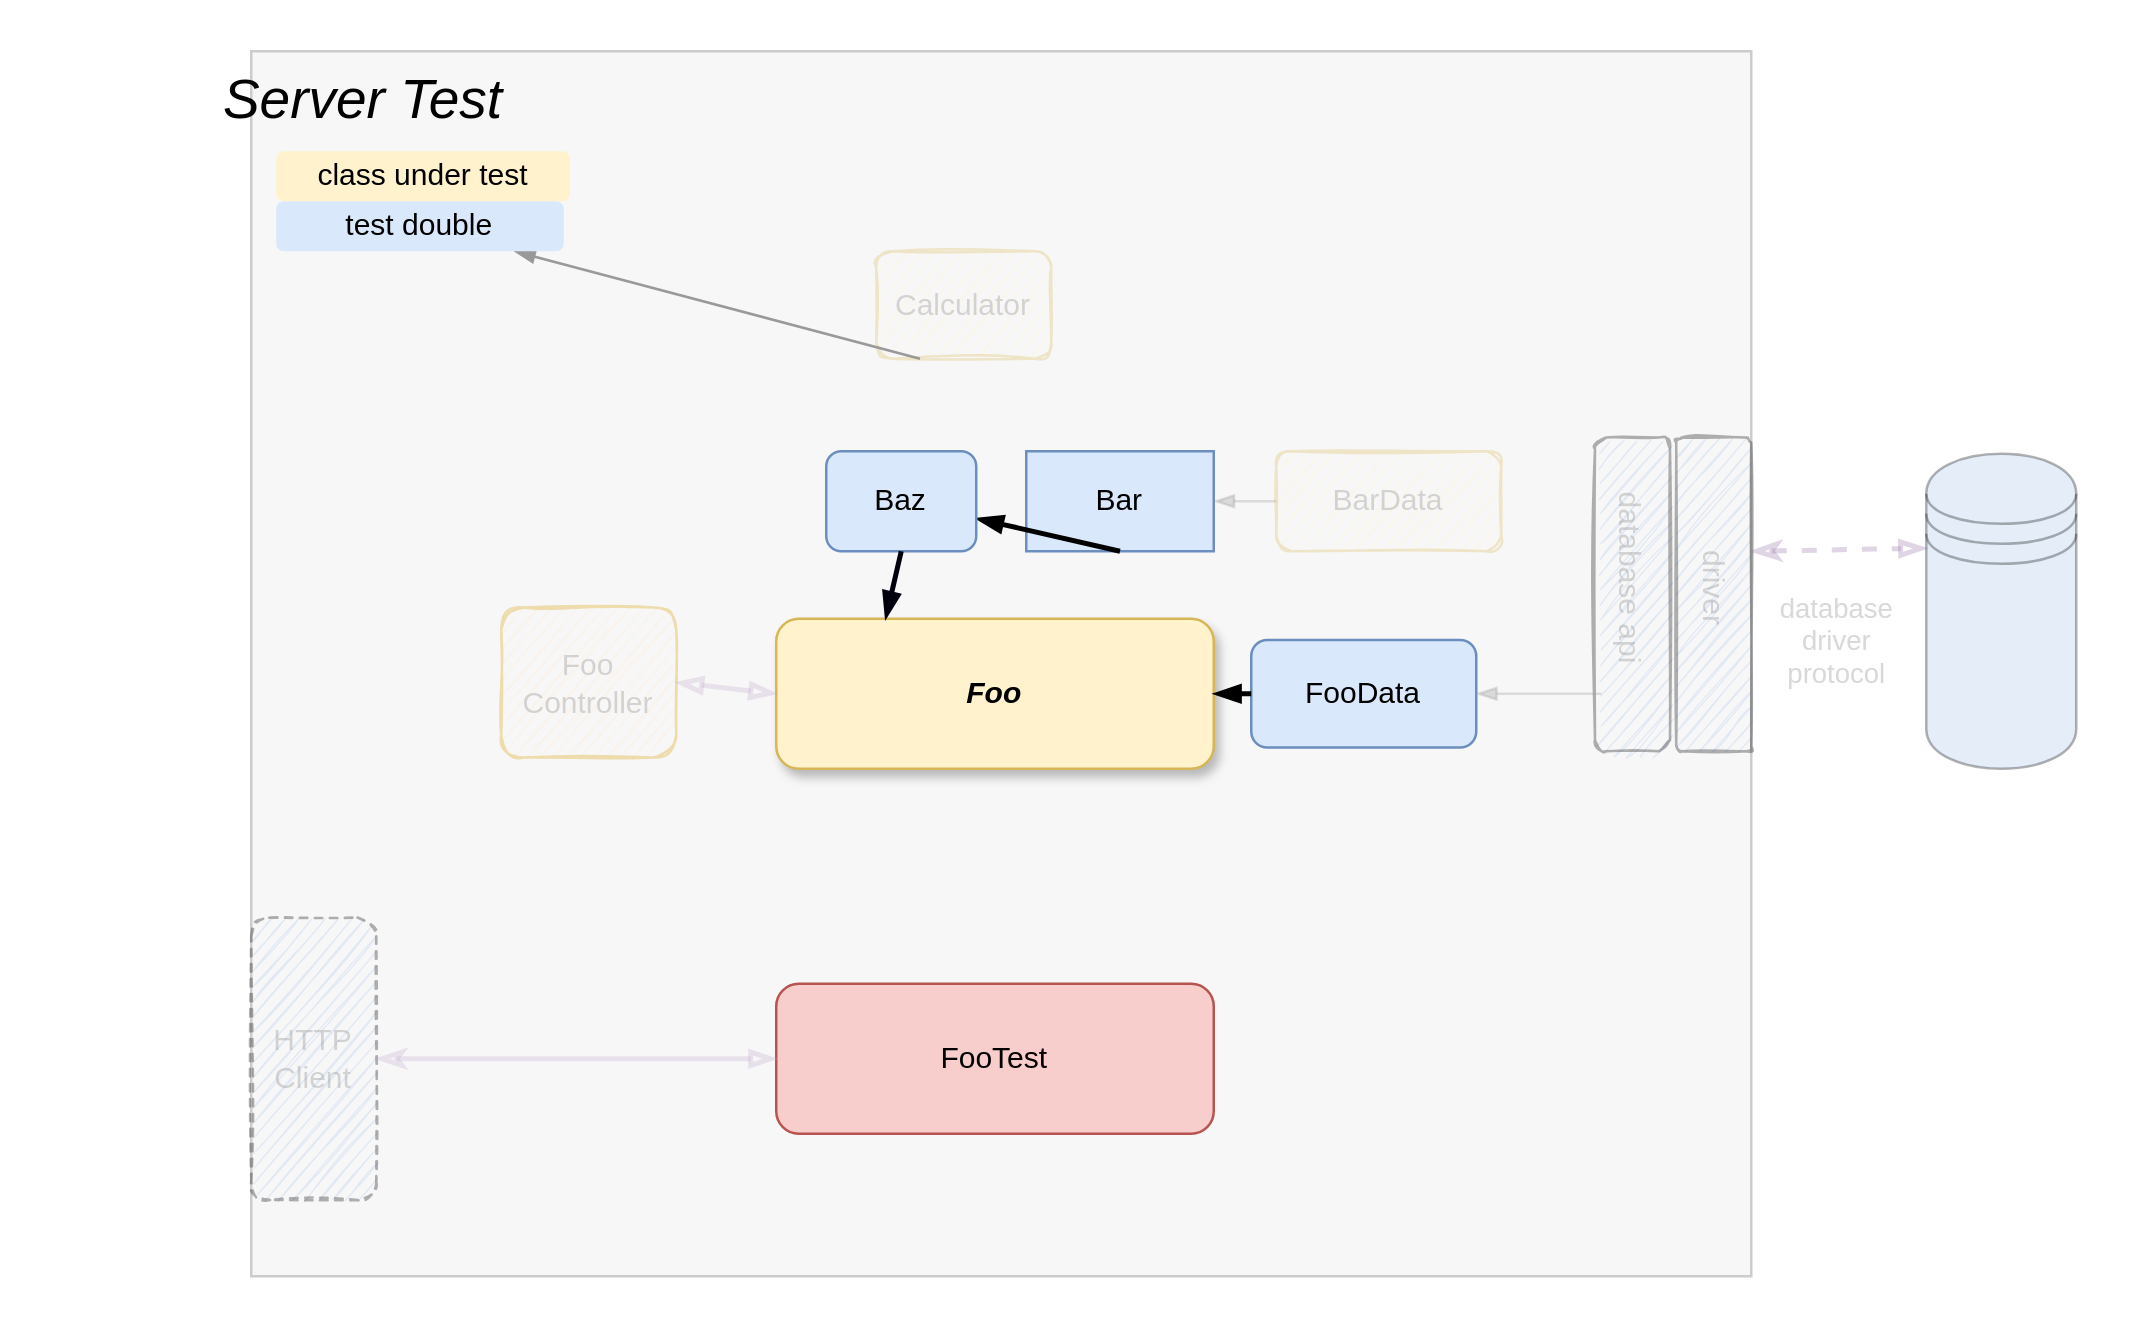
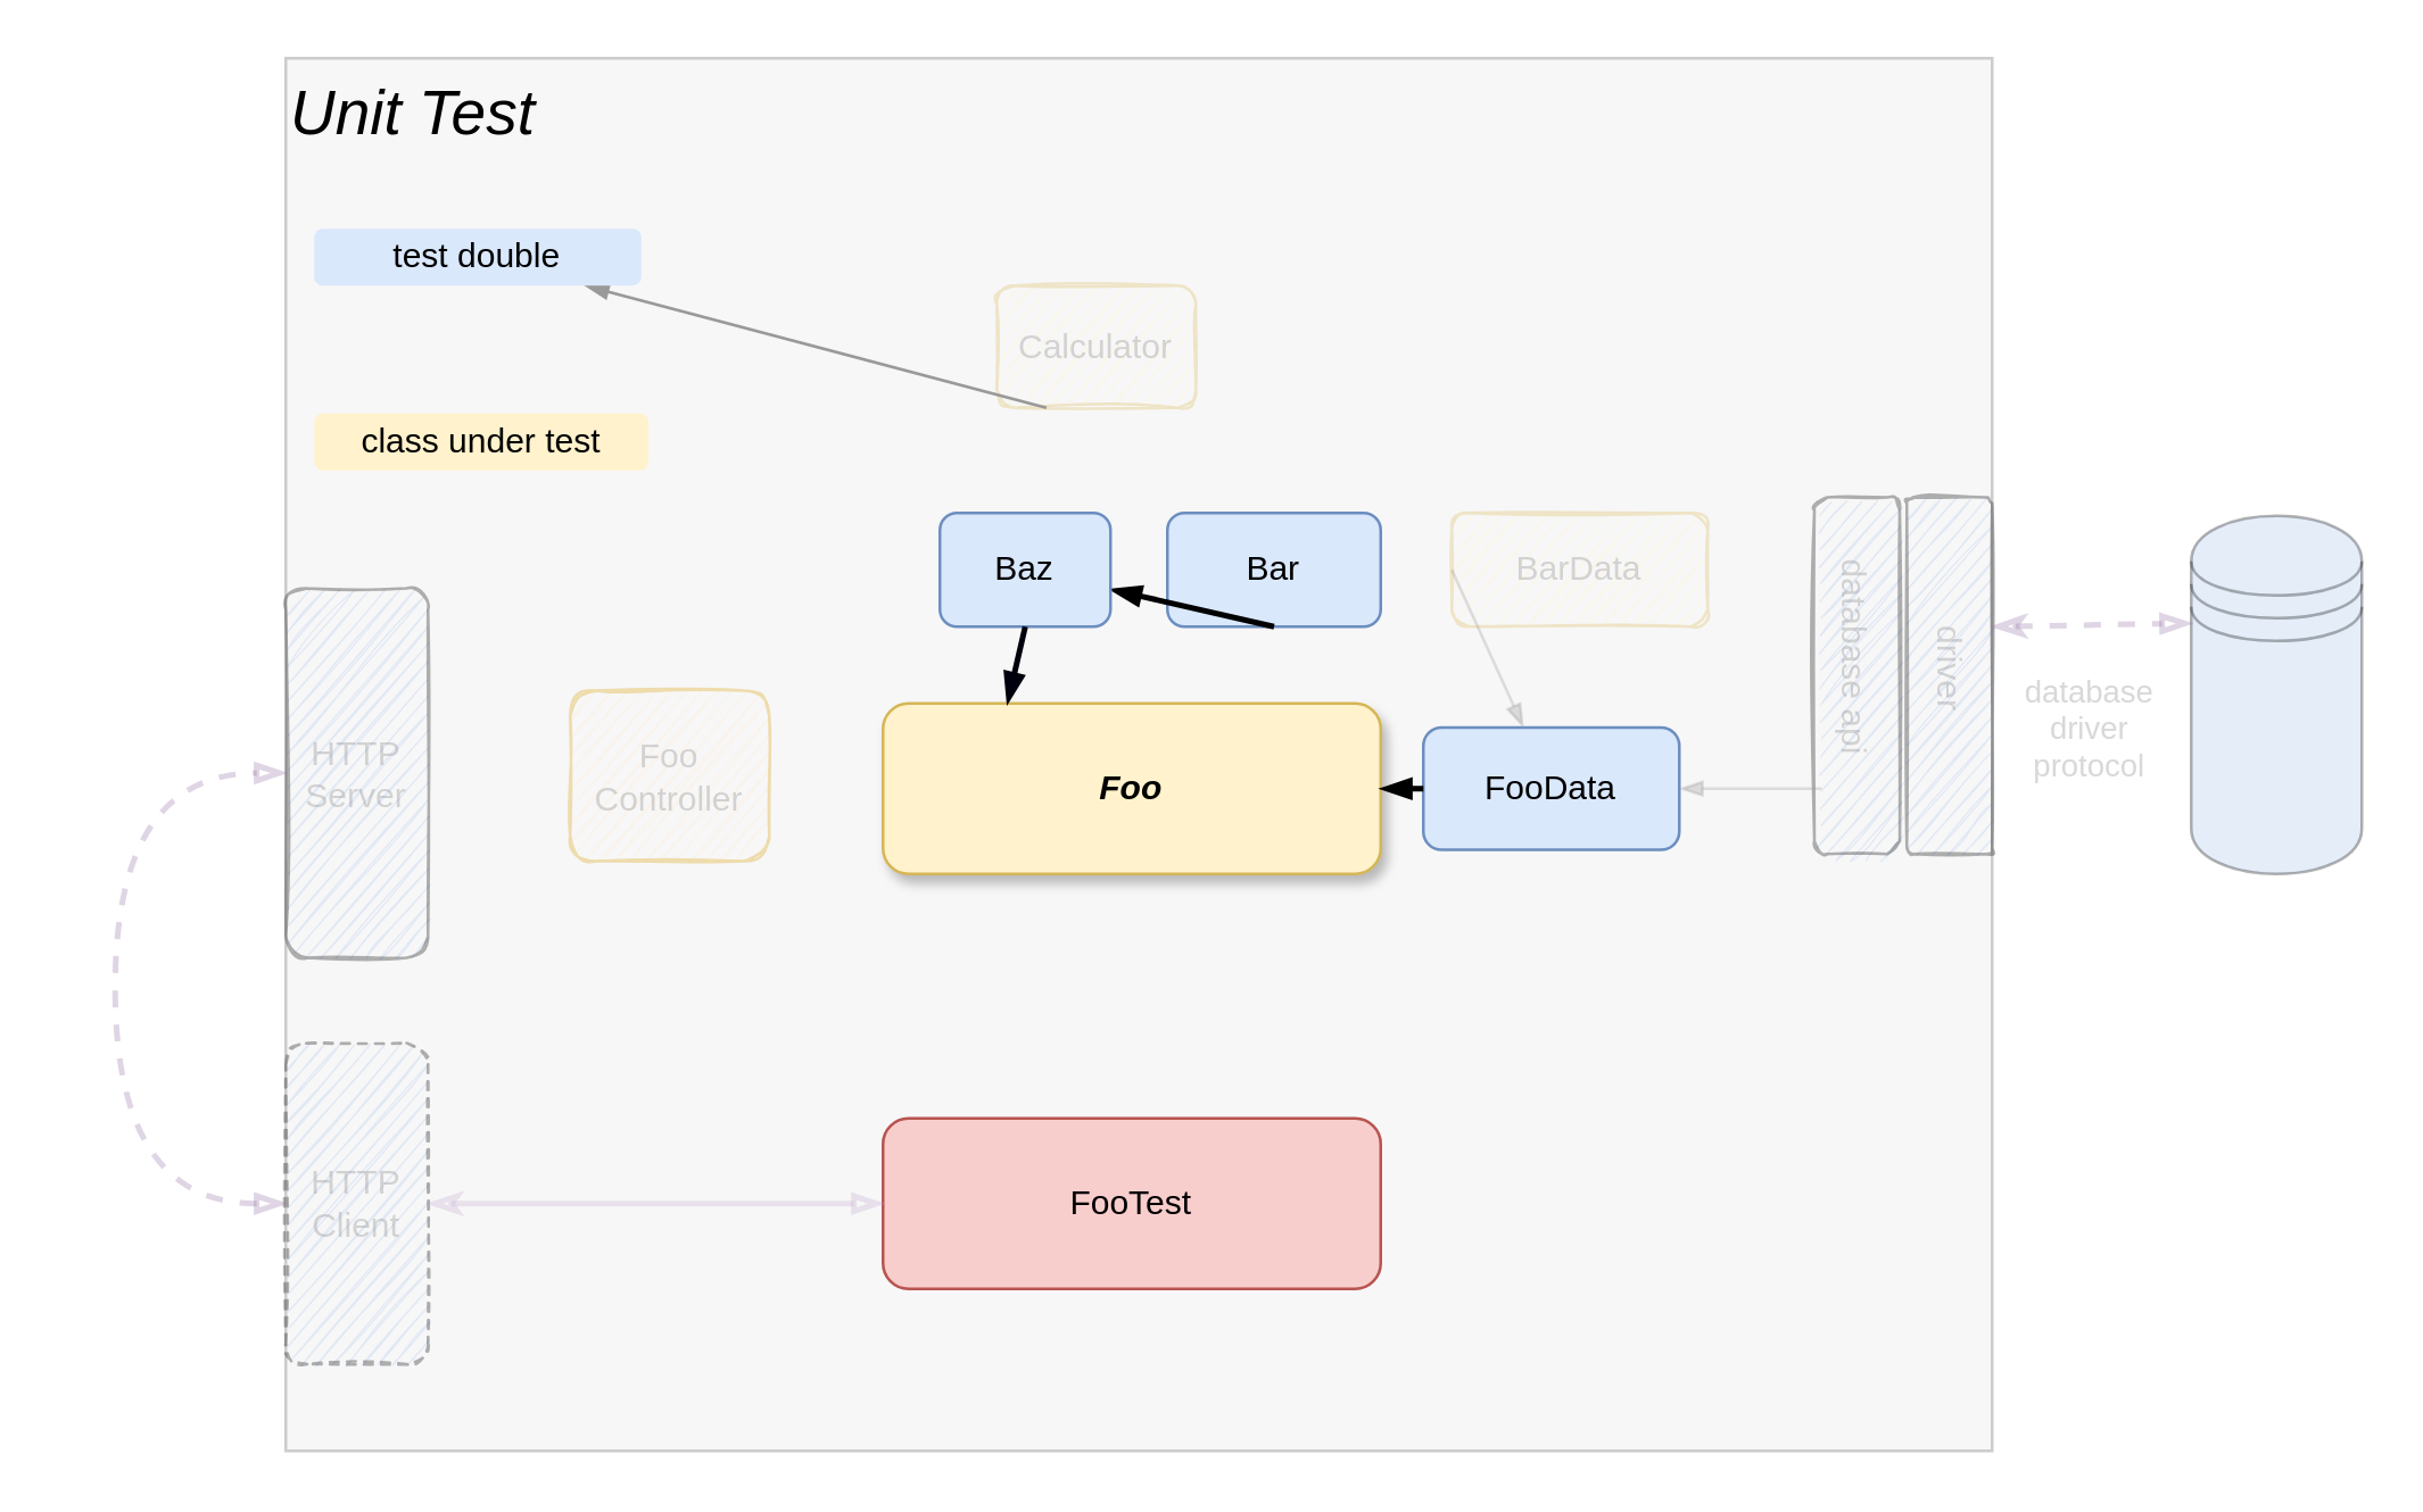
  <mxCell id="0" />
  <mxCell id="1" parent="0" />
  <mxCell id="2" value="" style="rounded=0;whiteSpace=wrap;html=1;fillColor=#F7F7F7;strokeColor=#CCCCCC;" parent="1" vertex="1"><mxGeometry x="100" y="20" width="600" height="490" as="geometry" /></mxCell>
  <mxCell id="3" value="&lt;div&gt;&lt;b&gt;&lt;i&gt;Foo&lt;/i&gt;&lt;/b&gt;&lt;/div&gt;" style="rounded=1;whiteSpace=wrap;html=1;fillColor=#fff2cc;strokeColor=#d6b656;shadow=1;" parent="1" vertex="1"><mxGeometry x="310" y="247" width="175" height="60" as="geometry" /></mxCell>
  <mxCell id="4" value="&lt;div&gt;BarData&lt;/div&gt;" style="rounded=1;whiteSpace=wrap;html=1;fillColor=#fff2cc;strokeColor=#d6b656;sketch=1;fontColor=#808080;opacity=30;textOpacity=30;" parent="1" vertex="1"><mxGeometry x="510" y="180" width="90" height="40" as="geometry" /></mxCell>
- <mxCell id="5" value="&lt;div&gt;Bar&lt;/div&gt;" style="whiteSpace=wrap;html=1;fillColor=#dae8fc;strokeColor=#6c8ebf;rounded=0;" parent="1" vertex="1"><mxGeometry x="410" y="180" width="75" height="40" as="geometry" /></mxCell>
+ <mxCell id="5" value="&lt;div&gt;Bar&lt;/div&gt;" style="rounded=1;whiteSpace=wrap;html=1;fillColor=#dae8fc;strokeColor=#6c8ebf;" parent="1" vertex="1"><mxGeometry x="410" y="180" width="75" height="40" as="geometry" /></mxCell>
  <mxCell id="6" value="&lt;div&gt;FooData&lt;/div&gt;" style="rounded=1;whiteSpace=wrap;html=1;fillColor=#dae8fc;strokeColor=#6c8ebf;" parent="1" vertex="1"><mxGeometry x="500" y="255.5" width="90" height="43" as="geometry" /></mxCell>
  <mxCell id="7" value="" style="endArrow=blockThin;html=1;rounded=0;exitX=0.5;exitY=1;exitDx=0;exitDy=0;endFill=1;strokeWidth=2;" parent="1" source="5" target="25" edge="1"><mxGeometry width="50" height="50" relative="1" as="geometry"><mxPoint x="318" y="177" as="sourcePoint" /><mxPoint x="430" y="337" as="targetPoint" /></mxGeometry></mxCell>
- <mxCell id="8" value="" style="endArrow=blockThin;html=1;rounded=0;exitX=0;exitY=0.5;exitDx=0;exitDy=0;entryX=1;entryY=0.5;entryDx=0;entryDy=0;endFill=1;strokeColor=#999999;opacity=30;textOpacity=30;" parent="1" source="4" target="5" edge="1"><mxGeometry width="50" height="50" relative="1" as="geometry"><mxPoint x="355" y="187" as="sourcePoint" /><mxPoint x="355" y="257" as="targetPoint" /></mxGeometry></mxCell>
+ <mxCell id="8" value="" style="endArrow=blockThin;html=1;rounded=0;exitX=0;exitY=0.5;exitDx=0;exitDy=0;endFill=1;strokeColor=#999999;opacity=30;textOpacity=30;" parent="1" source="4" target="6" edge="1"><mxGeometry width="50" height="50" relative="1" as="geometry"><mxPoint x="355" y="187" as="sourcePoint" /><mxPoint x="355" y="257" as="targetPoint" /></mxGeometry></mxCell>
  <mxCell id="9" value="" style="endArrow=blockThin;html=1;rounded=0;exitX=0;exitY=0.5;exitDx=0;exitDy=0;entryX=1;entryY=0.5;entryDx=0;entryDy=0;endFill=1;strokeWidth=2;" parent="1" source="6" target="3" edge="1"><mxGeometry width="50" height="50" relative="1" as="geometry"><mxPoint x="365" y="197" as="sourcePoint" /><mxPoint x="365" y="267" as="targetPoint" /></mxGeometry></mxCell>
  <mxCell id="10" value="&lt;div&gt;Calculator&lt;/div&gt;" style="rounded=1;whiteSpace=wrap;html=1;fillColor=#fff2cc;strokeColor=#d6b656;shadow=0;glass=0;sketch=1;fontColor=#808080;opacity=30;textOpacity=30;" parent="1" vertex="1"><mxGeometry x="350" y="100" width="70" height="43" as="geometry" /></mxCell>
  <mxCell id="11" value="" style="endArrow=blockThin;html=1;rounded=0;elbow=vertical;endFill=1;strokeWidth=1;exitX=0.25;exitY=1;exitDx=0;exitDy=0;strokeColor=#999999;" parent="1" source="10" target="30" edge="1"><mxGeometry width="50" height="50" relative="1" as="geometry"><mxPoint x="330" y="110" as="sourcePoint" /><mxPoint x="355" y="257" as="targetPoint" /></mxGeometry></mxCell>
  <mxCell id="12" value="" style="shape=datastore;whiteSpace=wrap;html=1;fillColor=#A9C4EB;textOpacity=30;opacity=30;" parent="1" vertex="1"><mxGeometry x="770" y="181" width="60" height="126" as="geometry" /></mxCell>
  <mxCell id="13" value="" style="rounded=1;whiteSpace=wrap;html=1;fillColor=#A9C4EB;sketch=1;textOpacity=30;opacity=30;" parent="1" vertex="1"><mxGeometry x="637.5" y="174.5" width="30" height="125.5" as="geometry" /></mxCell>
  <mxCell id="14" value="" style="endArrow=blockThin;html=1;rounded=0;entryX=1;entryY=0.5;entryDx=0;entryDy=0;endFill=1;strokeColor=#999999;opacity=30;textOpacity=30;" parent="1" target="6" edge="1"><mxGeometry width="50" height="50" relative="1" as="geometry"><mxPoint x="640" y="277" as="sourcePoint" /><mxPoint x="640" y="157" as="targetPoint" /></mxGeometry></mxCell>
  <mxCell id="15" value="&lt;div&gt;Foo&lt;/div&gt;&lt;div&gt;Controller&lt;/div&gt;" style="rounded=1;whiteSpace=wrap;html=1;fillColor=#ffe6cc;strokeColor=#d79b00;sketch=1;fontColor=#808080;opacity=30;textOpacity=30;" parent="1" vertex="1"><mxGeometry x="200" y="242.5" width="70" height="60" as="geometry" /></mxCell>
+ <mxCell id="16" value="HTTP Server" style="rounded=1;whiteSpace=wrap;html=1;fillColor=#A9C4EB;sketch=1;fontColor=#808080;opacity=30;textOpacity=30;" parent="1" vertex="1"><mxGeometry x="100" y="206.5" width="50" height="130" as="geometry" /></mxCell>
  <mxCell id="17" value="&lt;div&gt;HTTP&lt;br&gt;&lt;/div&gt;&lt;div&gt;Client&lt;/div&gt;" style="rounded=1;whiteSpace=wrap;html=1;fillColor=#A9C4EB;sketch=1;fontColor=#808080;opacity=30;textOpacity=30;dashed=1;" parent="1" vertex="1"><mxGeometry x="100" y="366.5" width="50" height="113" as="geometry" /></mxCell>
  <mxCell id="18" value="&lt;div&gt;&lt;br&gt;&lt;/div&gt;" style="rounded=1;whiteSpace=wrap;html=1;fillColor=#A9C4EB;arcSize=7;sketch=1;textOpacity=30;opacity=30;" parent="1" vertex="1"><mxGeometry x="670" y="174.5" width="30" height="125.5" as="geometry" /></mxCell>
  <mxCell id="19" value="driver" style="text;html=1;strokeColor=none;fillColor=none;align=center;verticalAlign=middle;whiteSpace=wrap;rounded=0;rotation=90;fontColor=#808080;textOpacity=30;" parent="1" vertex="1"><mxGeometry x="655" y="220" width="60" height="30" as="geometry" /></mxCell>
  <mxCell id="20" value="" style="endArrow=blockThin;startArrow=classicThin;html=1;rounded=0;elbow=vertical;entryX=0;entryY=0.3;entryDx=0;entryDy=0;exitX=0.25;exitY=0;exitDx=0;exitDy=0;fillColor=#e1d5e7;strokeColor=#9673a6;strokeWidth=2;dashed=1;startFill=0;endFill=0;textOpacity=30;opacity=30;" parent="1" source="19" target="12" edge="1"><mxGeometry width="50" height="50" relative="1" as="geometry"><mxPoint x="340" y="427.5" as="sourcePoint" /><mxPoint x="390" y="377.5" as="targetPoint" /></mxGeometry></mxCell>
  <mxCell id="21" value="&lt;div&gt;database&lt;br&gt;&lt;/div&gt;&lt;div&gt;driver&lt;/div&gt;&lt;div&gt;protocol&lt;br&gt;&lt;/div&gt;" style="edgeLabel;html=1;align=center;verticalAlign=middle;resizable=0;points=[];fontColor=#808080;textOpacity=30;" parent="20" vertex="1" connectable="0"><mxGeometry x="0.25" relative="1" as="geometry"><mxPoint x="-10" y="36" as="offset" /></mxGeometry></mxCell>
- <mxCell id="23" value="" style="endArrow=blockThin;startArrow=blockThin;html=1;rounded=0;elbow=vertical;entryX=0;entryY=0.5;entryDx=0;entryDy=0;strokeColor=#C3ABD0;strokeWidth=2;startFill=0;endFill=0;exitX=1;exitY=0.5;exitDx=0;exitDy=0;opacity=30;textOpacity=30;" parent="1" source="15" target="3" edge="1"><mxGeometry width="50" height="50" relative="1" as="geometry"><mxPoint x="250" y="280" as="sourcePoint" /><mxPoint x="490" y="300" as="targetPoint" /></mxGeometry></mxCell>
+ <mxCell id="22" value="" style="endArrow=blockThin;startArrow=blockThin;html=1;rounded=0;elbow=vertical;fillColor=#e1d5e7;strokeColor=#9673a6;entryX=0;entryY=0.5;entryDx=0;entryDy=0;edgeStyle=orthogonalEdgeStyle;curved=1;startFill=0;endFill=0;strokeWidth=2;dashed=1;exitX=0;exitY=0.5;exitDx=0;exitDy=0;opacity=30;textOpacity=30;" parent="1" source="17" target="16" edge="1"><mxGeometry width="50" height="50" relative="1" as="geometry"><mxPoint x="70" y="486.5" as="sourcePoint" /><mxPoint x="120" y="305.5" as="targetPoint" /><Array as="points"><mxPoint x="40" y="423.5" /><mxPoint x="40" y="271.5" /></Array></mxGeometry></mxCell>
  <mxCell id="24" value="database api" style="text;html=1;strokeColor=none;fillColor=none;align=center;verticalAlign=middle;whiteSpace=wrap;rounded=0;rotation=90;fontColor=#808080;textOpacity=30;" parent="1" vertex="1"><mxGeometry x="614" y="216" width="75" height="30" as="geometry" /></mxCell>
  <mxCell id="25" value="&lt;div&gt;Baz&lt;/div&gt;" style="rounded=1;whiteSpace=wrap;html=1;fillColor=#dae8fc;strokeColor=#6c8ebf;sketch=0;shadow=0;" parent="1" vertex="1"><mxGeometry x="330" y="180" width="60" height="40" as="geometry" /></mxCell>
  <mxCell id="26" value="" style="endArrow=blockThin;html=1;rounded=0;strokeColor=#01010D;strokeWidth=2;elbow=vertical;exitX=0.5;exitY=1;exitDx=0;exitDy=0;endFill=1;entryX=0.25;entryY=0;entryDx=0;entryDy=0;" parent="1" source="25" target="3" edge="1"><mxGeometry width="50" height="50" relative="1" as="geometry"><mxPoint x="440" y="350" as="sourcePoint" /><mxPoint x="490" y="300" as="targetPoint" /></mxGeometry></mxCell>
  <mxCell id="27" value="&lt;div&gt;FooTest&lt;/div&gt;" style="rounded=1;whiteSpace=wrap;html=1;fillColor=#f8cecc;strokeColor=#b85450;" parent="1" vertex="1"><mxGeometry x="310" y="393" width="175" height="60" as="geometry" /></mxCell>
  <mxCell id="28" value="" style="endArrow=blockThin;startArrow=classicThin;html=1;rounded=0;elbow=vertical;exitX=1;exitY=0.5;exitDx=0;exitDy=0;fillColor=#e1d5e7;strokeColor=#C3ABD0;entryX=0;entryY=0.5;entryDx=0;entryDy=0;startFill=0;endFill=0;strokeWidth=2;textOpacity=30;opacity=30;" parent="1" source="17" target="27" edge="1"><mxGeometry width="50" height="50" relative="1" as="geometry"><mxPoint x="20" y="282.75" as="sourcePoint" /><mxPoint x="30" y="540" as="targetPoint" /></mxGeometry></mxCell>
- <mxCell id="29" value="&lt;i&gt;&lt;font style=&quot;font-size: 22px&quot;&gt;Server Test&lt;/font&gt;&lt;/i&gt;" style="text;html=1;strokeColor=none;fillColor=none;align=center;verticalAlign=middle;whiteSpace=wrap;rounded=0;opacity=30;" vertex="1" parent="1"><mxGeometry x="20" y="30" width="250" height="20" as="geometry" /></mxCell>
+ <mxCell id="29" value="&lt;i&gt;&lt;font style=&quot;font-size: 22px&quot;&gt;Unit Test&lt;/font&gt;&lt;/i&gt;" style="text;html=1;strokeColor=none;fillColor=none;align=center;verticalAlign=middle;whiteSpace=wrap;rounded=0;opacity=30;" vertex="1" parent="1"><mxGeometry x="20" y="30" width="250" height="20" as="geometry" /></mxCell>
  <mxCell id="30" value="test double" style="rounded=1;whiteSpace=wrap;html=1;fillColor=#dae8fc;strokeColor=none;sketch=0;shadow=0;" vertex="1" parent="1"><mxGeometry x="110" y="80" width="115" height="20" as="geometry" /></mxCell>
- <mxCell id="31" value="class under test" style="rounded=1;whiteSpace=wrap;html=1;fillColor=#fff2cc;strokeColor=none;shadow=0;" vertex="1" parent="1"><mxGeometry x="110" y="60" width="117.5" height="20" as="geometry" /></mxCell>
+ <mxCell id="31" value="class under test" style="rounded=1;whiteSpace=wrap;html=1;fillColor=#fff2cc;strokeColor=none;shadow=0;" vertex="1" parent="1"><mxGeometry x="110" y="145" width="117.5" height="20" as="geometry" /></mxCell>
